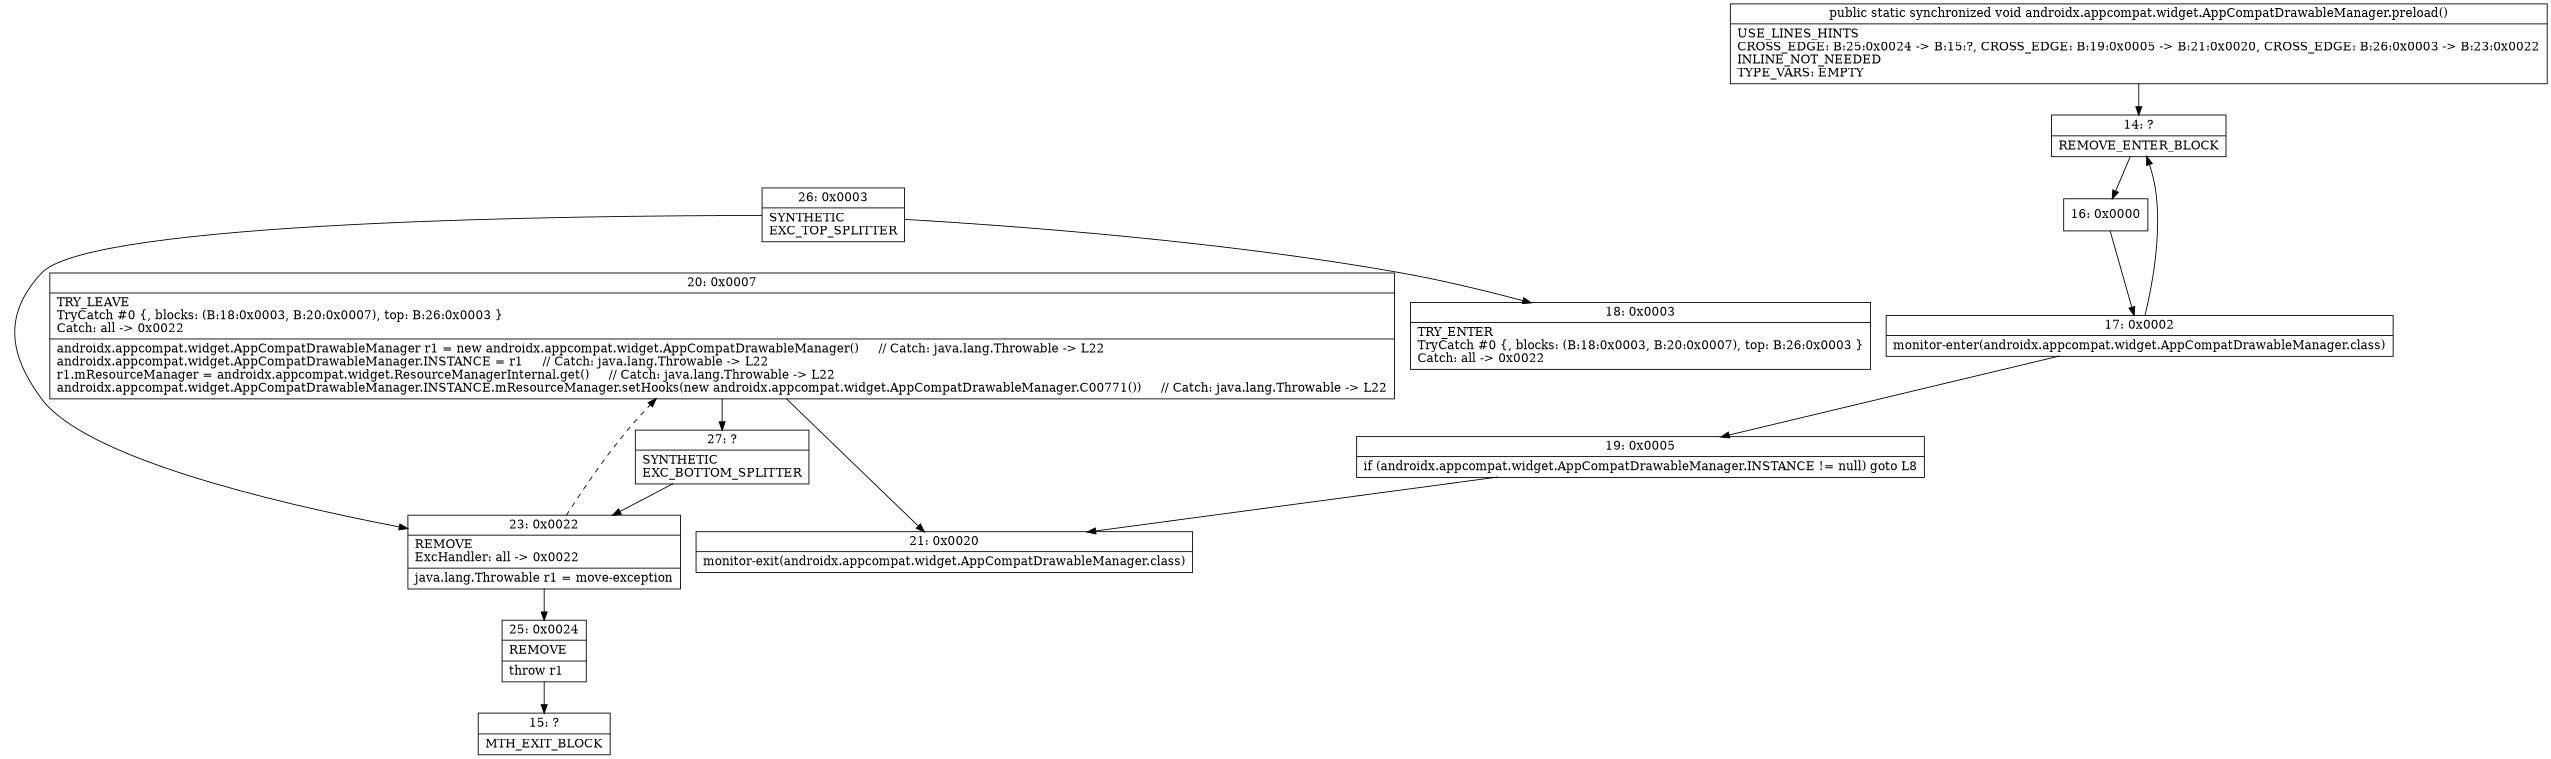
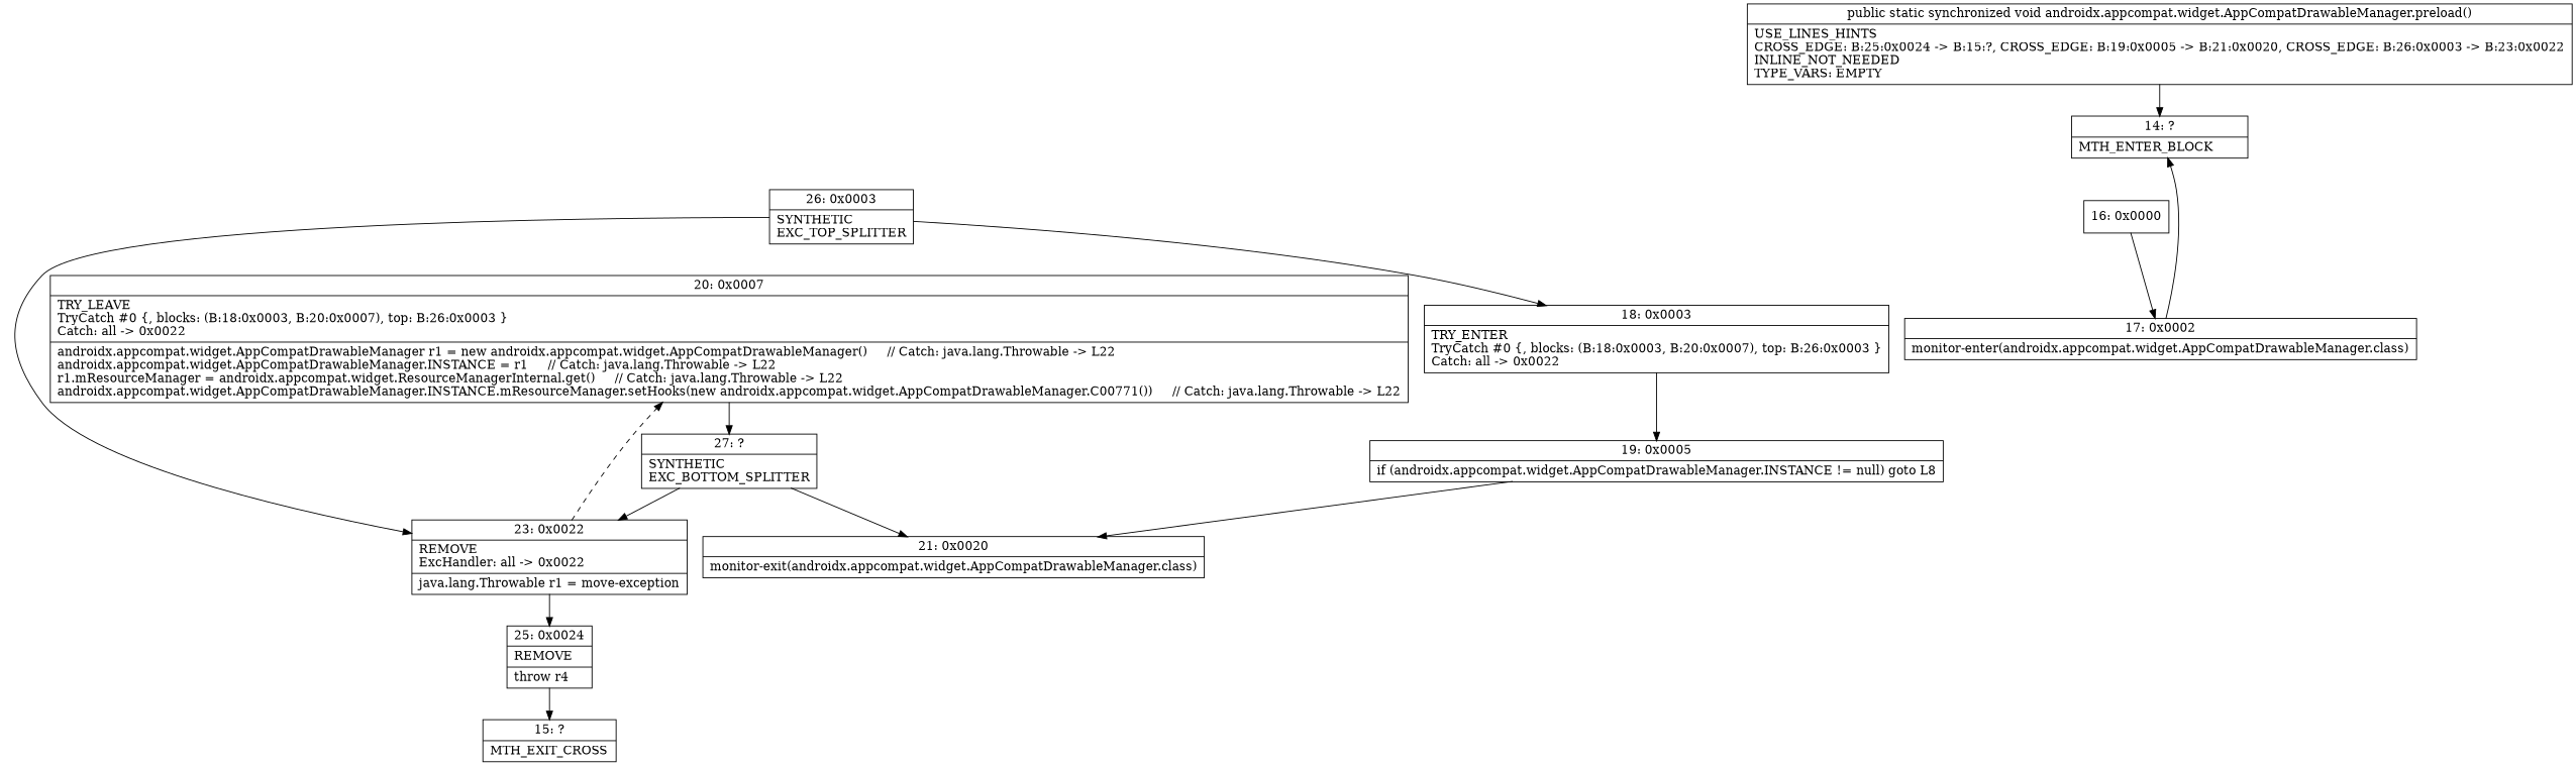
  digraph {
    node [shape=record]
-   n1 [label="{14\:\ ?|REMOVE_ENTER_BLOCK\l}"]
+   n1 [label="{14\:\ ?|MTH_ENTER_BLOCK\l}"]
    n2 [label="{16\:\ 0x0000}"]
    n3 [label="{17\:\ 0x0002|monitor\-enter(androidx.appcompat.widget.AppCompatDrawableManager.class)\l}"]
    n4 [label="{26\:\ 0x0003|SYNTHETIC\lEXC_TOP_SPLITTER\l}"]
    n5 [label="{18\:\ 0x0003|TRY_ENTER\lTryCatch #0 \{, blocks: (B:18:0x0003, B:20:0x0007), top: B:26:0x0003 \}\lCatch: all \-\> 0x0022\l}"]
    n6 [label="{23\:\ 0x0022|REMOVE\lExcHandler: all \-\> 0x0022\l|java.lang.Throwable r1 = move\-exception\l}"]
    n7 [label="{19\:\ 0x0005|if (androidx.appcompat.widget.AppCompatDrawableManager.INSTANCE != null) goto L8\l}"]
    n8 [label="{20\:\ 0x0007|TRY_LEAVE\lTryCatch #0 \{, blocks: (B:18:0x0003, B:20:0x0007), top: B:26:0x0003 \}\lCatch: all \-\> 0x0022\l|androidx.appcompat.widget.AppCompatDrawableManager r1 = new androidx.appcompat.widget.AppCompatDrawableManager()     \/\/ Catch: java.lang.Throwable \-\> L22\landroidx.appcompat.widget.AppCompatDrawableManager.INSTANCE = r1     \/\/ Catch: java.lang.Throwable \-\> L22\lr1.mResourceManager = androidx.appcompat.widget.ResourceManagerInternal.get()     \/\/ Catch: java.lang.Throwable \-\> L22\landroidx.appcompat.widget.AppCompatDrawableManager.INSTANCE.mResourceManager.setHooks(new androidx.appcompat.widget.AppCompatDrawableManager.C00771())     \/\/ Catch: java.lang.Throwable \-\> L22\l}"]
-   n9 [label="{25\:\ 0x0024|REMOVE\l|throw r1\l}"]
+   n9 [label="{25\:\ 0x0024|REMOVE\l|throw r4\l}"]
    n10 [label="{21\:\ 0x0020|monitor\-exit(androidx.appcompat.widget.AppCompatDrawableManager.class)\l}"]
    n11 [label="{27\:\ ?|SYNTHETIC\lEXC_BOTTOM_SPLITTER\l}"]
-   n12 [label="{15\:\ ?|MTH_EXIT_BLOCK\l}"]
+   n12 [label="{15\:\ ?|MTH_EXIT_CROSS\l}"]
    n13 [label="{public static synchronized void androidx.appcompat.widget.AppCompatDrawableManager.preload()  | USE_LINES_HINTS\lCROSS_EDGE: B:25:0x0024 \-\> B:15:?, CROSS_EDGE: B:19:0x0005 \-\> B:21:0x0020, CROSS_EDGE: B:26:0x0003 \-\> B:23:0x0022\lINLINE_NOT_NEEDED\lTYPE_VARS: EMPTY\l}"]
-   n1 -> n2
    n2 -> n3
    n3 -> n1
    n4 -> n5
    n4 -> n6
-   n3 -> n7
+   n5 -> n7
    n6 -> n8 [style=dashed]
    n6 -> n9
    n7 -> n10
-   n8 -> n10
+   n11 -> n10
    n8 -> n11
    n9 -> n12
    n11 -> n6
    n13 -> n1
  }
